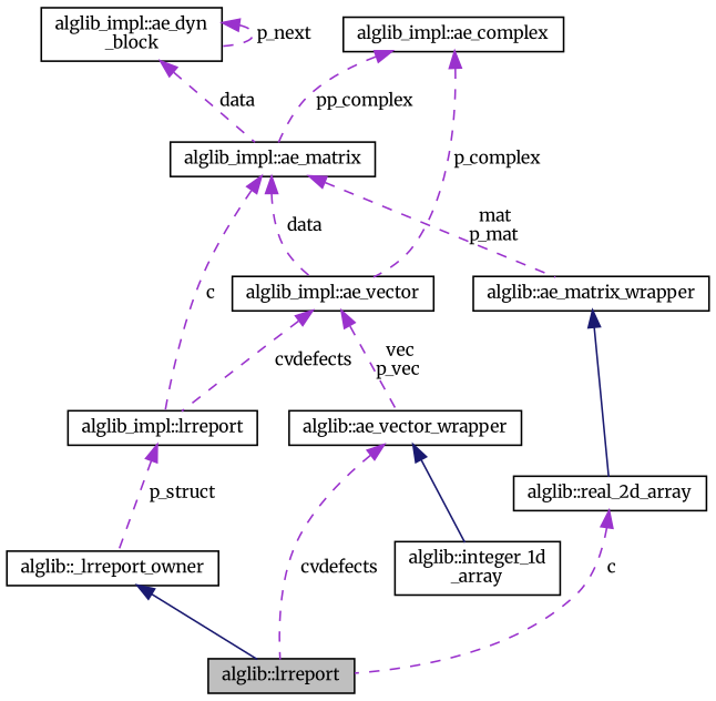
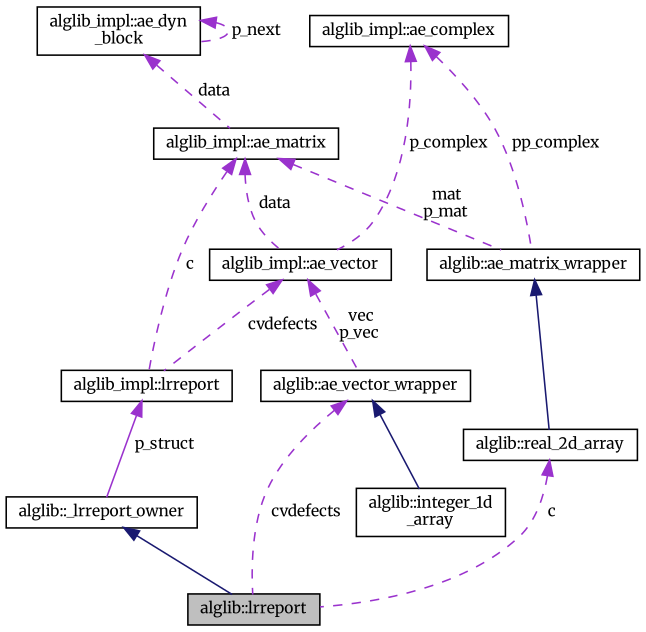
  digraph {
    fontname=Merriweather
    node [color=black fillcolor=white fontname=Merriweather fontsize=10 shape=record style=filled]
    edge [color=darkorchid3 dir=back fontname=Merriweather fontsize=10 labelfontname=Helvetica labelfontsize=10 style=dashed]
    n1 [fillcolor=grey75 fontcolor=black height=0.2 label="alglib::lrreport" width=0.4]
    n2 [height=0.2 label="alglib::_lrreport_owner" width=0.4]
    n3 [height=0.2 label="alglib_impl::lrreport" width=0.4]
    n4 [height=0.2 label="alglib_impl::ae_vector" width=0.4]
    n5 [height=0.2 label="alglib::ae_vector_wrapper" width=0.4]
    n6 [height=0.2 label="alglib::integer_1d\l_array" width=0.4]
    n7 [height=0.2 label="alglib_impl::ae_dyn\l_block" width=0.4]
    n8 [height=0.2 label="alglib_impl::ae_matrix" width=0.4]
    n9 [height=0.2 label="alglib::ae_matrix_wrapper" width=0.4]
    n10 [height=0.2 label="alglib_impl::ae_complex" width=0.4]
    n11 [height=0.2 label="alglib::real_2d_array" width=0.4]
    n2 -> n1 [color=midnightblue style=solid]
-   n3 -> n2 [label=" p_struct"]
+   n3 -> n2 [label=" p_struct" style=solid]
    n4 -> n3 [label=" cvdefects"]
    n4 -> n5 [label=" vec\np_vec"]
    n5 -> n1 [label=" cvdefects"]
    n5 -> n6 [color=midnightblue style=solid]
    n7 -> n7 [label=" p_next"]
    n7 -> n8 [label=" data"]
    n8 -> n3 [label=" c"]
    n8 -> n4 [label=" data"]
    n8 -> n9 [label=" mat\np_mat"]
    n9 -> n11 [color=midnightblue style=solid]
    n10 -> n4 [label=" p_complex"]
-   n10 -> n8 [label=" pp_complex"]
+   n10 -> n9 [label=" pp_complex"]
    n11 -> n1 [label=" c"]
  }
